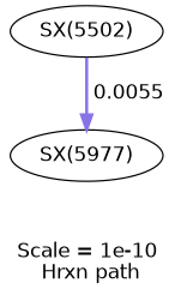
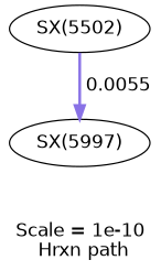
  digraph {
    fontname=Helvetica
    label="Scale = 1e-10\l Hrxn path"
    node [fontname=Helvetica]
    n1 [label="SX(5502)"]
-   n2 [label="SX(5977)"]
+   n2 [label="SX(5997)"]
    n1 -> n2 [arrowsize=1.04 color="0.7, 0.505, 0.9" fontname=Helvetica label=" 0.0055" style="setlinewidth(2.07)"]
  }
